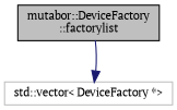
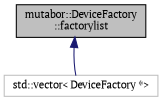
  digraph {
    fontname="PT Serif"
    node [fontname="PT Serif" fontsize=10 shape=record style=filled]
    n1 [color=black fillcolor=grey75 fontcolor=black height=0.2 label="mutabor::DeviceFactory\l::factorylist" width=0.4]
    n2 [color=grey75 fillcolor=white height=0.2 label="std::vector\< DeviceFactory *\>" width=0.4]
-   n2 -> n1 [color=midnightblue dir=back fontname="PT Serif" fontsize=10 labelfontname=Sans labelfontsize=10 style=solid]
+   n1 -> n2 [color=midnightblue dir=back fontname="PT Serif" fontsize=10 labelfontname=Sans labelfontsize=10 style=solid]
  }
